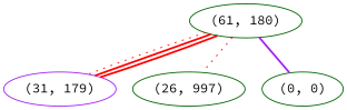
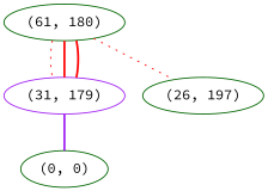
  graph {
    fontname="Source Code Pro"
    node [color=darkgreen fontname="Source Code Pro"]
    edge [color=red fontname="Source Code Pro" style=bold weight=1]
    n1 [label="(61, 180)"]
    "(31, 179)" [color=purple]
-   "(26, 197)" [label="(26, 997)"]
+   "(26, 197)"
    "(0, 0)"
    n1 -- "(31, 179)" [style=dotted]
    n1 -- "(31, 179)"
    n1 -- "(31, 179)"
    n1 -- "(26, 197)" [style=dotted]
-   n1 -- "(0, 0)" [color=purple weight=4]
+   "(31, 179)" -- "(0, 0)" [color=purple weight=4]
  }
